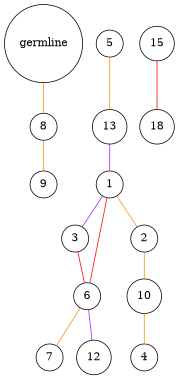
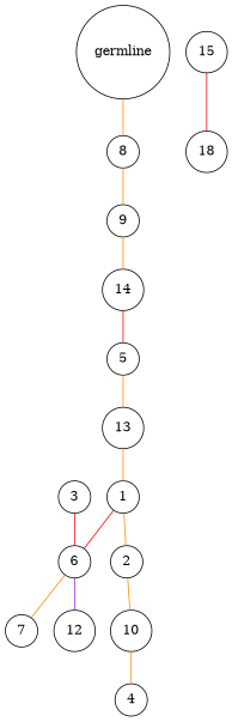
  graph {
    rankdir=UD
    splines=line
    node [shape=circle]
    edge [color=darkorange]
    n1 [label=germline]
    n2 [label=8]
    n3 [label=9]
+   n4 [label=14]
    n5 [label=5]
    n6 [label=13]
    n7 [label=1]
    n8 [label=3]
    n9 [label=6]
    n10 [label=2]
    n11 [label=7]
    n12 [label=12]
    n13 [label=10]
    n14 [label=15]
    n15 [label=18]
    n16 [label=4]
    n1 -- n2
    n2 -- n3
+   n3 -- n4
+   n4 -- n5 [color=red]
    n5 -- n6
-   n6 -- n7 [color=purple]
-   n7 -- n8 [color=purple]
+   n6 -- n7
    n7 -- n9 [color=red]
    n7 -- n10
    n8 -- n9 [color=red]
    n9 -- n11
    n9 -- n12 [color=purple]
    n10 -- n13
    n13 -- n16
    n14 -- n15 [color=red]
  }
